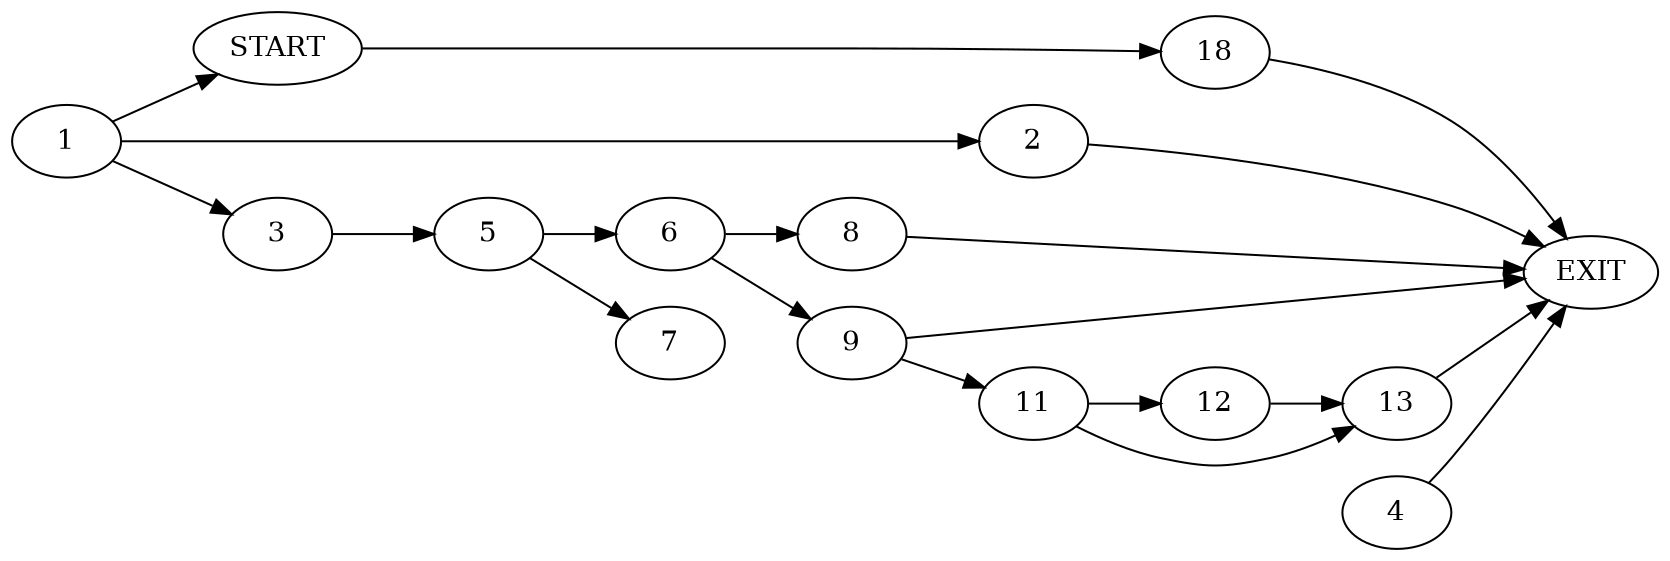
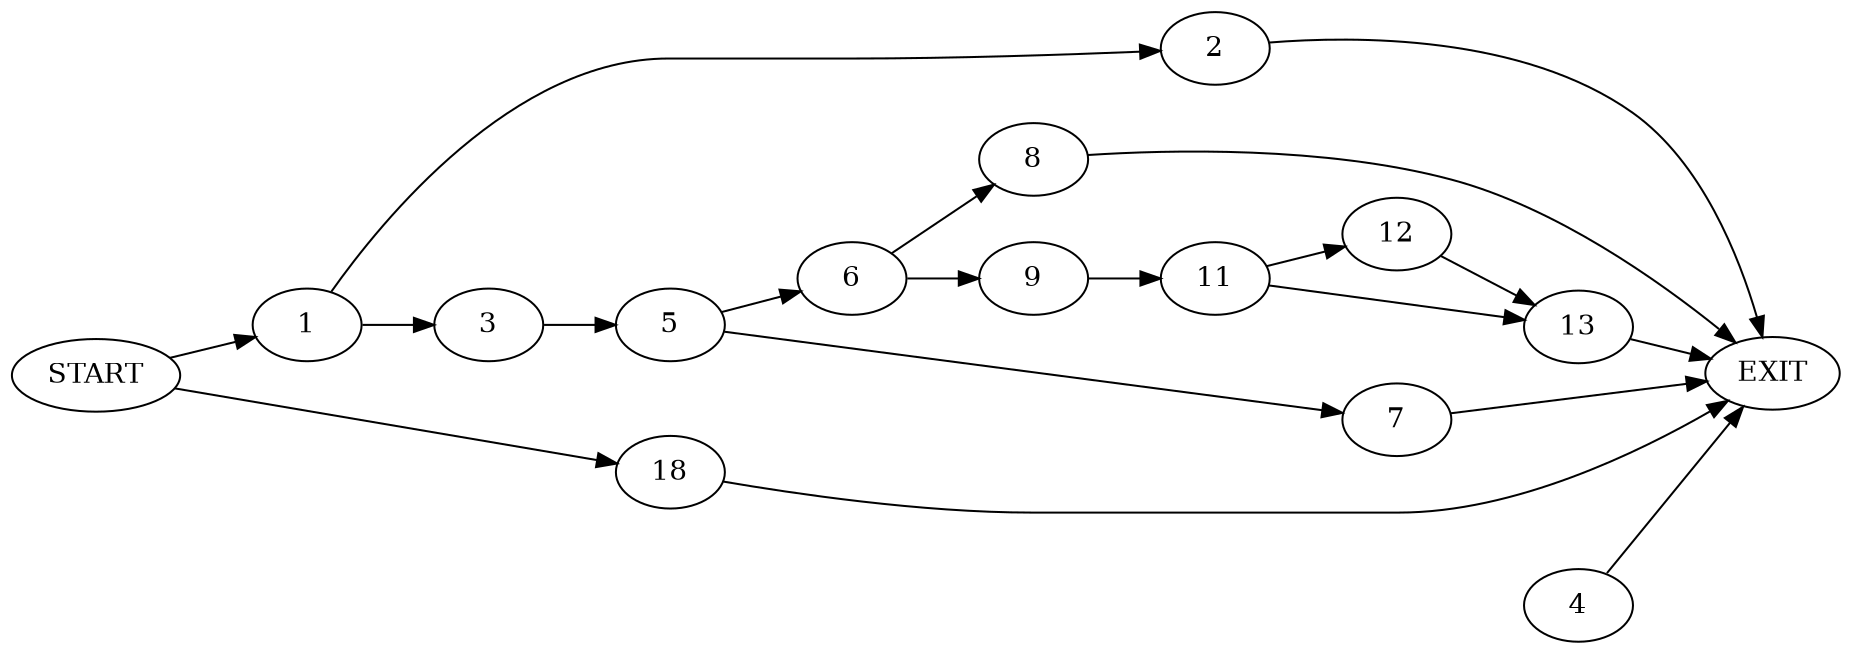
  digraph {
    rankdir=LR
    n1 [label=START]
    1
    n3 [label=18]
    2
    3
    n6 [label=EXIT]
    5
    4
    6
    7
    8
    9
    11
    12
    13
-   1 -> n1
+   n1 -> 1
    n1 -> n3
    1 -> 2
    1 -> 3
    n3 -> n6
    2 -> n6
    3 -> 5
    5 -> 6
    5 -> 7
    4 -> n6
    6 -> 8
    6 -> 9
-   9 -> n6
+   7 -> n6
    8 -> n6
    9 -> 11
    11 -> 12
    11 -> 13
    12 -> 13
    13 -> n6
  }
